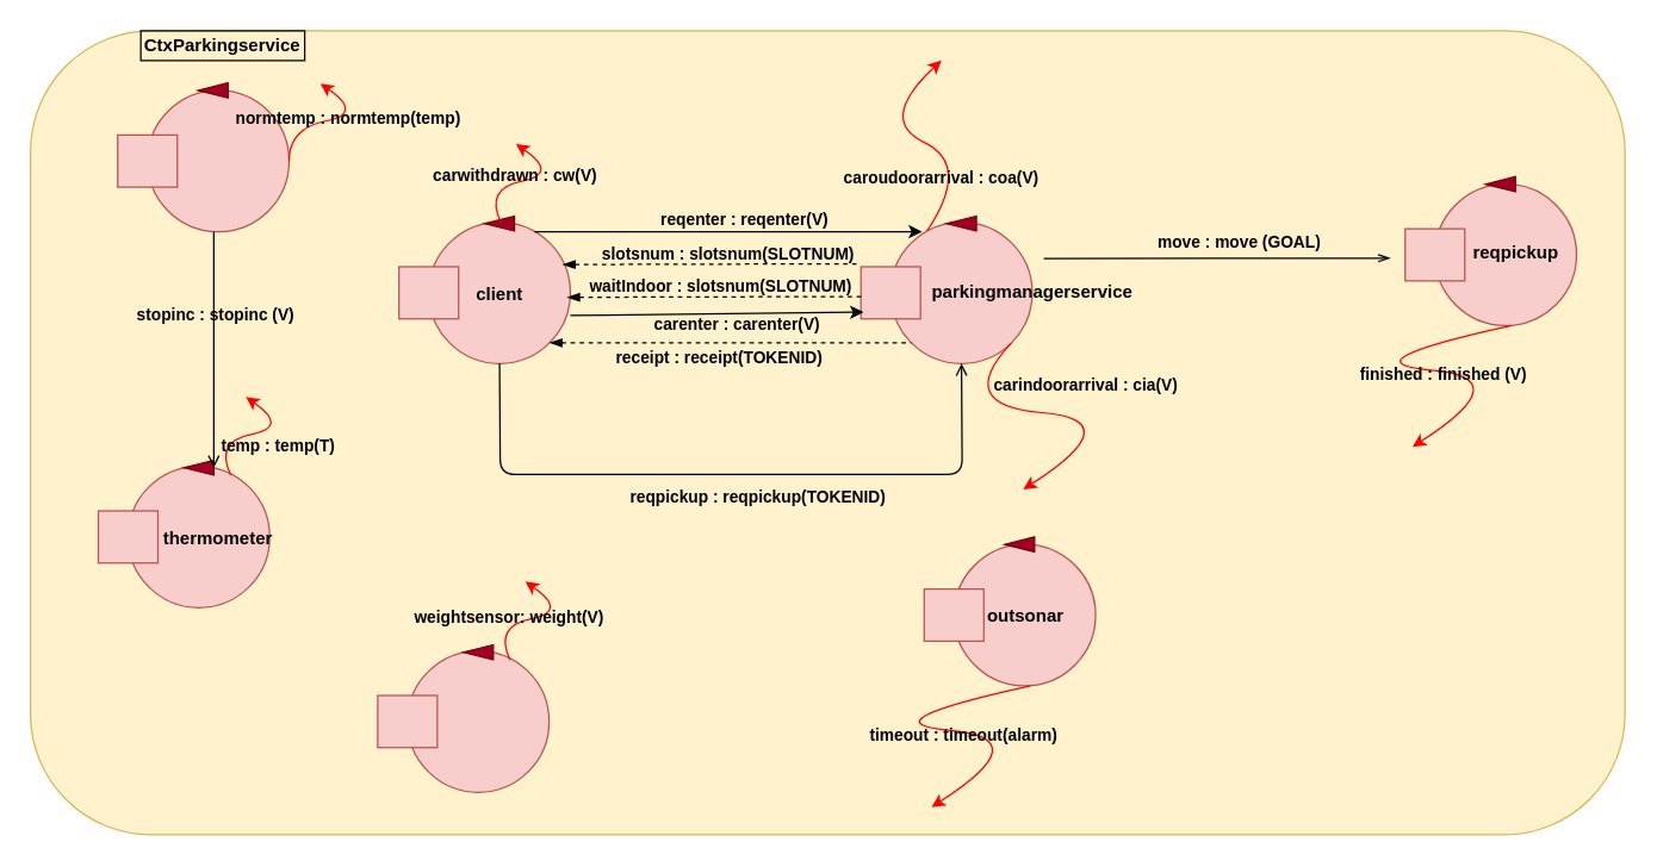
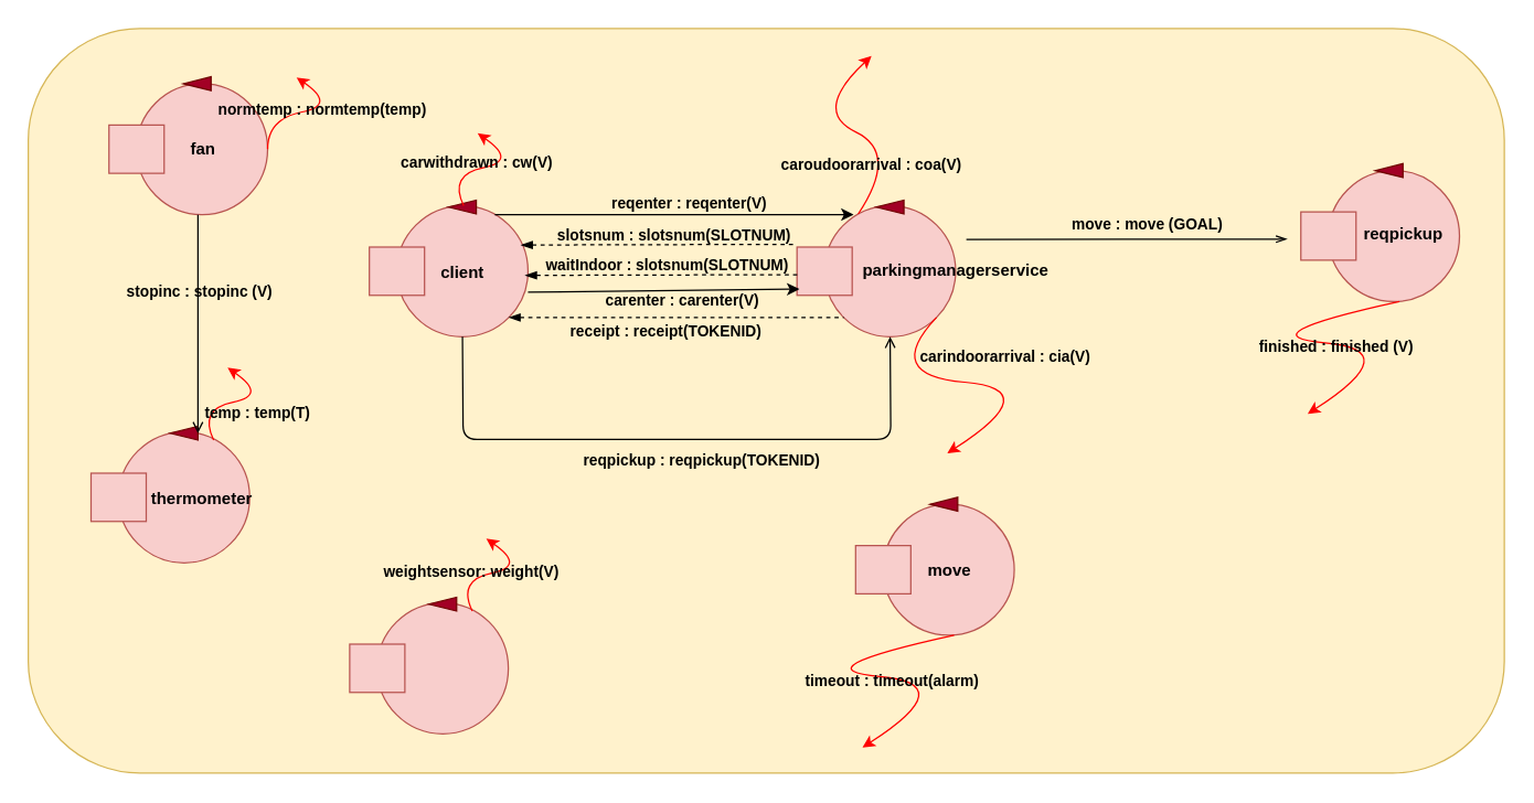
  <mxCell id="0" />
  <mxCell id="1" parent="0" />
  <mxCell id="2" value="" style="rounded=1;whiteSpace=wrap;html=1;fillColor=#fff2cc;strokeColor=#d6b656;" parent="1" vertex="1"><mxGeometry x="20" y="20" width="1070" height="540" as="geometry" /></mxCell>
- <mxCell id="3" value="&lt;font color=&quot;#000000&quot;&gt;&lt;b&gt;CtxParkingservice&lt;/b&gt;&lt;/font&gt;" style="text;html=1;align=center;verticalAlign=middle;whiteSpace=wrap;rounded=0;strokeColor=#000000;" parent="1" vertex="1"><mxGeometry x="94" y="20" width="110" height="20" as="geometry" /></mxCell>
  <mxCell id="4" value="" style="ellipse;whiteSpace=wrap;html=1;aspect=fixed;fillColor=#f8cecc;strokeColor=#b85450;" parent="1" vertex="1"><mxGeometry x="597.25" y="148.5" width="95" height="95" as="geometry" /></mxCell>
  <mxCell id="5" value="" style="rounded=0;whiteSpace=wrap;html=1;fillColor=#f8cecc;strokeColor=#b85450;" parent="1" vertex="1"><mxGeometry x="577.25" y="178.5" width="40" height="35" as="geometry" /></mxCell>
  <mxCell id="6" value="" style="triangle;whiteSpace=wrap;html=1;rotation=-180;fillColor=#a20025;strokeColor=#6F0000;fontColor=#ffffff;" parent="1" vertex="1"><mxGeometry x="634.75" y="144.5" width="20" height="10" as="geometry" /></mxCell>
  <mxCell id="7" value="&lt;font color=&quot;#000000&quot;&gt;&lt;b&gt;parkingmanagerservice&lt;/b&gt;&lt;/font&gt;" style="text;html=1;strokeColor=none;fillColor=none;align=center;verticalAlign=middle;whiteSpace=wrap;rounded=0;" parent="1" vertex="1"><mxGeometry x="626.25" y="186" width="132.5" height="20" as="geometry" /></mxCell>
  <mxCell id="8" value="" style="ellipse;whiteSpace=wrap;html=1;aspect=fixed;fillColor=#f8cecc;strokeColor=#b85450;" parent="1" vertex="1"><mxGeometry x="639.75" y="365" width="95" height="95" as="geometry" /></mxCell>
  <mxCell id="9" value="" style="rounded=0;whiteSpace=wrap;html=1;fillColor=#f8cecc;strokeColor=#b85450;" parent="1" vertex="1"><mxGeometry x="619.75" y="395" width="40" height="35" as="geometry" /></mxCell>
  <mxCell id="10" value="" style="triangle;whiteSpace=wrap;html=1;rotation=-180;fillColor=#a20025;strokeColor=#6F0000;fontColor=#ffffff;" parent="1" vertex="1"><mxGeometry x="673.75" y="360" width="20" height="10" as="geometry" /></mxCell>
- <mxCell id="11" value="&lt;font color=&quot;#000000&quot;&gt;&lt;b&gt;outsonar&lt;/b&gt;&lt;/font&gt;" style="text;html=1;strokeColor=none;fillColor=none;align=center;verticalAlign=middle;whiteSpace=wrap;rounded=0;" parent="1" vertex="1"><mxGeometry x="667.75" y="403" width="40" height="20" as="geometry" /></mxCell>
+ <mxCell id="11" value="&lt;font color=&quot;#000000&quot;&gt;&lt;b&gt;move&lt;/b&gt;&lt;/font&gt;" style="text;html=1;strokeColor=none;fillColor=none;align=center;verticalAlign=middle;whiteSpace=wrap;rounded=0;" parent="1" vertex="1"><mxGeometry x="667.75" y="403" width="40" height="20" as="geometry" /></mxCell>
  <mxCell id="12" value="" style="ellipse;whiteSpace=wrap;html=1;aspect=fixed;fillColor=#f8cecc;strokeColor=#b85450;" parent="1" vertex="1"><mxGeometry x="273" y="436.5" width="95" height="95" as="geometry" /></mxCell>
  <mxCell id="13" value="" style="rounded=0;whiteSpace=wrap;html=1;fillColor=#f8cecc;strokeColor=#b85450;" parent="1" vertex="1"><mxGeometry x="253" y="466.5" width="40" height="35" as="geometry" /></mxCell>
  <mxCell id="14" value="" style="ellipse;whiteSpace=wrap;html=1;aspect=fixed;fillColor=#f8cecc;strokeColor=#b85450;" parent="1" vertex="1"><mxGeometry x="287.25" y="148.5" width="95" height="95" as="geometry" /></mxCell>
  <mxCell id="15" value="" style="rounded=0;whiteSpace=wrap;html=1;fillColor=#f8cecc;strokeColor=#b85450;" parent="1" vertex="1"><mxGeometry x="267.25" y="178.5" width="40" height="35" as="geometry" /></mxCell>
  <mxCell id="16" value="" style="triangle;whiteSpace=wrap;html=1;rotation=-180;fillColor=#a20025;strokeColor=#6F0000;fontColor=#ffffff;" parent="1" vertex="1"><mxGeometry x="324.75" y="144.5" width="20" height="10" as="geometry" /></mxCell>
  <mxCell id="17" value="&lt;font color=&quot;#000000&quot;&gt;&lt;b&gt;client&lt;/b&gt;&lt;/font&gt;" style="text;html=1;strokeColor=none;fillColor=none;align=center;verticalAlign=middle;whiteSpace=wrap;rounded=0;" parent="1" vertex="1"><mxGeometry x="315.25" y="186.5" width="40" height="20" as="geometry" /></mxCell>
  <mxCell id="18" value="" style="endArrow=classic;html=1;strokeColor=#000000;exitX=0.747;exitY=0.068;exitDx=0;exitDy=0;entryX=0.221;entryY=0.068;entryDx=0;entryDy=0;entryPerimeter=0;exitPerimeter=0;" parent="1" source="14" target="4" edge="1"><mxGeometry width="50" height="50" relative="1" as="geometry"><mxPoint x="367.25" y="368" as="sourcePoint" /><mxPoint x="397.25" y="338" as="targetPoint" /><Array as="points" /></mxGeometry></mxCell>
  <mxCell id="19" value="&lt;b&gt;reqenter : reqenter(V)&lt;/b&gt;" style="edgeLabel;html=1;align=center;verticalAlign=middle;resizable=0;points=[];labelBackgroundColor=none;fontColor=#000000;" parent="18" vertex="1" connectable="0"><mxGeometry x="0.24" y="2" relative="1" as="geometry"><mxPoint x="-21" y="-6" as="offset" /></mxGeometry></mxCell>
  <mxCell id="20" value="" style="curved=1;endArrow=classic;html=1;fontColor=#000000;strokeColor=#FF0000;exitX=1;exitY=1;exitDx=0;exitDy=0;entryX=0.5;entryY=0;entryDx=0;entryDy=0;" parent="1" source="4" edge="1"><mxGeometry width="50" height="50" relative="1" as="geometry"><mxPoint x="686.25" y="233" as="sourcePoint" /><mxPoint x="686.25" y="328" as="targetPoint" /><Array as="points"><mxPoint x="638.75" y="271.5" /><mxPoint x="758.75" y="281.5" /></Array></mxGeometry></mxCell>
  <mxCell id="21" value="&lt;b&gt;carindoorarrival : cia(V)&lt;/b&gt;" style="edgeLabel;html=1;align=center;verticalAlign=middle;resizable=0;points=[];fontColor=#000000;labelBackgroundColor=none;" parent="20" vertex="1" connectable="0"><mxGeometry x="-0.173" y="2" relative="1" as="geometry"><mxPoint x="37" y="-16" as="offset" /></mxGeometry></mxCell>
  <mxCell id="22" value="" style="endArrow=none;dashed=1;html=1;fontColor=#000000;startArrow=blockThin;startFill=1;strokeColor=#000000;entryX=0;entryY=0;entryDx=0;entryDy=0;" parent="1" edge="1"><mxGeometry width="50" height="50" relative="1" as="geometry"><mxPoint x="377.25" y="177" as="sourcePoint" /><mxPoint x="577.25" y="176.5" as="targetPoint" /></mxGeometry></mxCell>
  <mxCell id="23" value="&lt;b&gt;slotsnum : slotsnum(SLOTNUM)&lt;/b&gt;" style="edgeLabel;html=1;align=center;verticalAlign=middle;resizable=0;points=[];fontColor=#000000;labelBackgroundColor=none;" parent="22" vertex="1" connectable="0"><mxGeometry x="0.114" y="-3" relative="1" as="geometry"><mxPoint x="-1" y="-10" as="offset" /></mxGeometry></mxCell>
  <mxCell id="24" value="" style="curved=1;endArrow=classic;html=1;fontColor=#000000;strokeColor=#FF0000;exitX=0.75;exitY=0;exitDx=0;exitDy=0;" parent="1" edge="1"><mxGeometry width="50" height="50" relative="1" as="geometry"><mxPoint x="621.625" y="154.5" as="sourcePoint" /><mxPoint x="631.25" y="40" as="targetPoint" /><Array as="points"><mxPoint x="651.25" y="110" /><mxPoint x="588.25" y="80" /></Array></mxGeometry></mxCell>
  <mxCell id="25" value="&lt;b&gt;caroudoorarrival : coa(V)&lt;/b&gt;" style="edgeLabel;html=1;align=center;verticalAlign=middle;resizable=0;points=[];fontColor=#000000;labelBackgroundColor=none;" parent="24" vertex="1" connectable="0"><mxGeometry x="-0.173" y="2" relative="1" as="geometry"><mxPoint y="16" as="offset" /></mxGeometry></mxCell>
  <mxCell id="26" value="" style="endArrow=open;html=1;strokeColor=#000000;exitX=0.5;exitY=1;exitDx=0;exitDy=0;endFill=0;entryX=0.5;entryY=1;entryDx=0;entryDy=0;" parent="1" source="14" target="4" edge="1"><mxGeometry width="50" height="50" relative="1" as="geometry"><mxPoint x="367.25" y="319.5" as="sourcePoint" /><mxPoint x="645.25" y="238" as="targetPoint" /><Array as="points"><mxPoint x="335.25" y="318" /><mxPoint x="645.25" y="318" /></Array></mxGeometry></mxCell>
  <mxCell id="27" value="&lt;b&gt;reqpickup : reqpickup(TOKENID)&lt;/b&gt;" style="edgeLabel;html=1;align=center;verticalAlign=middle;resizable=0;points=[];fontColor=#000000;labelBackgroundColor=none;" parent="26" vertex="1" connectable="0"><mxGeometry x="0.389" y="1" relative="1" as="geometry"><mxPoint x="-72" y="15" as="offset" /></mxGeometry></mxCell>
  <mxCell id="28" value="" style="curved=1;endArrow=classic;html=1;fontColor=#000000;strokeColor=#FF0000;exitX=0.75;exitY=0;exitDx=0;exitDy=0;" parent="1" edge="1"><mxGeometry width="50" height="50" relative="1" as="geometry"><mxPoint x="335.625" y="148.5" as="sourcePoint" /><mxPoint x="345.75" y="96" as="targetPoint" /><Array as="points"><mxPoint x="324.75" y="126" /><mxPoint x="374.75" y="116" /></Array></mxGeometry></mxCell>
  <mxCell id="29" value="&lt;b&gt;carwithdrawn : cw(V)&lt;/b&gt;" style="edgeLabel;html=1;align=center;verticalAlign=middle;resizable=0;points=[];fontColor=#000000;labelBackgroundColor=none;" parent="28" vertex="1" connectable="0"><mxGeometry x="-0.173" y="2" relative="1" as="geometry"><mxPoint y="-3" as="offset" /></mxGeometry></mxCell>
  <mxCell id="30" value="" style="endArrow=classic;html=1;strokeColor=#000000;exitX=0.982;exitY=0.621;exitDx=0;exitDy=0;exitPerimeter=0;" parent="1" edge="1"><mxGeometry width="50" height="50" relative="1" as="geometry"><mxPoint x="382.25" y="211.245" as="sourcePoint" /><mxPoint x="579" y="209" as="targetPoint" /></mxGeometry></mxCell>
  <mxCell id="31" value="&lt;b&gt;carenter : carenter(V)&lt;br&gt;&lt;/b&gt;" style="edgeLabel;html=1;align=center;verticalAlign=middle;resizable=0;points=[];labelBackgroundColor=none;fontColor=#000000;" parent="30" vertex="1" connectable="0"><mxGeometry x="0.24" y="2" relative="1" as="geometry"><mxPoint x="-11" y="9" as="offset" /></mxGeometry></mxCell>
  <mxCell id="32" value="" style="endArrow=none;dashed=1;html=1;fontColor=#000000;startArrow=blockThin;startFill=1;entryX=0;entryY=1;entryDx=0;entryDy=0;strokeColor=#000000;exitX=1;exitY=1;exitDx=0;exitDy=0;" parent="1" source="14" target="4" edge="1"><mxGeometry width="50" height="50" relative="1" as="geometry"><mxPoint x="379.25" y="205" as="sourcePoint" /><mxPoint x="595.75" y="321" as="targetPoint" /><Array as="points" /></mxGeometry></mxCell>
  <mxCell id="33" value="&lt;b&gt;receipt : receipt(TOKENID)&lt;br&gt;&lt;/b&gt;" style="edgeLabel;html=1;align=center;verticalAlign=middle;resizable=0;points=[];fontColor=#000000;labelBackgroundColor=none;" parent="32" vertex="1" connectable="0"><mxGeometry x="0.114" y="-3" relative="1" as="geometry"><mxPoint x="-22" y="7" as="offset" /></mxGeometry></mxCell>
  <mxCell id="34" value="" style="curved=1;endArrow=classic;html=1;fontColor=#000000;strokeColor=#FF0000;exitX=0;exitY=1;exitDx=0;exitDy=0;entryX=0.5;entryY=0;entryDx=0;entryDy=0;" parent="1" edge="1"><mxGeometry width="50" height="50" relative="1" as="geometry"><mxPoint x="691.162" y="459.998" as="sourcePoint" /><mxPoint x="624.75" y="541.41" as="targetPoint" /><Array as="points"><mxPoint x="577.25" y="484.91" /><mxPoint x="697.25" y="494.91" /></Array></mxGeometry></mxCell>
  <mxCell id="35" value="&lt;b&gt;timeout : timeout(alarm)&lt;/b&gt;" style="edgeLabel;html=1;align=center;verticalAlign=middle;resizable=0;points=[];fontColor=#000000;labelBackgroundColor=none;" parent="34" vertex="1" connectable="0"><mxGeometry x="0.148" y="-2" relative="1" as="geometry"><mxPoint as="offset" /></mxGeometry></mxCell>
  <mxCell id="36" value="" style="triangle;whiteSpace=wrap;html=1;rotation=-180;fillColor=#a20025;strokeColor=#6F0000;fontColor=#ffffff;" parent="1" vertex="1"><mxGeometry x="310.5" y="432.5" width="20" height="10" as="geometry" /></mxCell>
  <mxCell id="37" value="" style="curved=1;endArrow=classic;html=1;fontColor=#000000;strokeColor=#FF0000;exitX=0.75;exitY=0;exitDx=0;exitDy=0;" parent="1" edge="1"><mxGeometry width="50" height="50" relative="1" as="geometry"><mxPoint x="341.875" y="442.5" as="sourcePoint" /><mxPoint x="352" y="390" as="targetPoint" /><Array as="points"><mxPoint x="331" y="420" /><mxPoint x="381" y="410" /></Array></mxGeometry></mxCell>
  <mxCell id="38" value="&lt;b&gt;weightsensor: weight(V)&lt;/b&gt;" style="edgeLabel;html=1;align=center;verticalAlign=middle;resizable=0;points=[];fontColor=#000000;labelBackgroundColor=none;" parent="37" vertex="1" connectable="0"><mxGeometry x="-0.173" y="2" relative="1" as="geometry"><mxPoint x="-11" as="offset" /></mxGeometry></mxCell>
  <mxCell id="39" value="" style="ellipse;whiteSpace=wrap;html=1;aspect=fixed;fillColor=#f8cecc;strokeColor=#b85450;" parent="1" vertex="1"><mxGeometry x="98.5" y="60" width="95" height="95" as="geometry" /></mxCell>
  <mxCell id="40" value="" style="rounded=0;whiteSpace=wrap;html=1;fillColor=#f8cecc;strokeColor=#b85450;" parent="1" vertex="1"><mxGeometry x="78.5" y="90" width="40" height="35" as="geometry" /></mxCell>
  <mxCell id="41" value="" style="triangle;whiteSpace=wrap;html=1;rotation=-180;fillColor=#a20025;strokeColor=#6F0000;fontColor=#ffffff;" parent="1" vertex="1"><mxGeometry x="132.5" y="55" width="20" height="10" as="geometry" /></mxCell>
+ <mxCell id="42" value="&lt;b&gt;fan&lt;/b&gt;" style="text;html=1;strokeColor=none;fillColor=none;align=center;verticalAlign=middle;whiteSpace=wrap;rounded=0;fontColor=#000000;" parent="1" vertex="1"><mxGeometry x="126.5" y="98" width="40" height="20" as="geometry" /></mxCell>
  <mxCell id="43" value="" style="ellipse;whiteSpace=wrap;html=1;aspect=fixed;fillColor=#f8cecc;strokeColor=#b85450;" parent="1" vertex="1"><mxGeometry x="85.5" y="312.5" width="95" height="95" as="geometry" /></mxCell>
  <mxCell id="44" value="" style="rounded=0;whiteSpace=wrap;html=1;fillColor=#f8cecc;strokeColor=#b85450;" parent="1" vertex="1"><mxGeometry x="65.5" y="342.5" width="40" height="35" as="geometry" /></mxCell>
  <mxCell id="45" value="" style="triangle;whiteSpace=wrap;html=1;rotation=-180;fillColor=#a20025;strokeColor=#6F0000;fontColor=#ffffff;" parent="1" vertex="1"><mxGeometry x="123" y="308.5" width="20" height="10" as="geometry" /></mxCell>
  <mxCell id="46" value="&lt;font color=&quot;#000000&quot;&gt;&lt;b&gt;thermometer&lt;/b&gt;&lt;/font&gt;" style="text;html=1;strokeColor=none;fillColor=none;align=center;verticalAlign=middle;whiteSpace=wrap;rounded=0;" parent="1" vertex="1"><mxGeometry x="125.5" y="350.5" width="40" height="20" as="geometry" /></mxCell>
  <mxCell id="47" value="" style="curved=1;endArrow=classic;html=1;fontColor=#000000;strokeColor=#FF0000;exitX=0.75;exitY=0;exitDx=0;exitDy=0;" parent="1" edge="1"><mxGeometry width="50" height="50" relative="1" as="geometry"><mxPoint x="154.375" y="318.5" as="sourcePoint" /><mxPoint x="164.5" y="266" as="targetPoint" /><Array as="points"><mxPoint x="143.5" y="296" /><mxPoint x="193.5" y="286" /></Array></mxGeometry></mxCell>
  <mxCell id="48" value="&lt;b&gt;temp : temp(T)&lt;br&gt;&lt;/b&gt;" style="edgeLabel;html=1;align=center;verticalAlign=middle;resizable=0;points=[];fontColor=#000000;labelBackgroundColor=none;" parent="47" vertex="1" connectable="0"><mxGeometry x="-0.173" y="2" relative="1" as="geometry"><mxPoint x="22" y="9" as="offset" /></mxGeometry></mxCell>
  <mxCell id="49" value="" style="curved=1;endArrow=classic;html=1;fontColor=#000000;strokeColor=#FF0000;exitX=1;exitY=0.5;exitDx=0;exitDy=0;" parent="1" source="39" edge="1"><mxGeometry width="50" height="50" relative="1" as="geometry"><mxPoint x="204.375" y="108" as="sourcePoint" /><mxPoint x="214.5" y="55.5" as="targetPoint" /><Array as="points"><mxPoint x="193.5" y="85.5" /><mxPoint x="243.5" y="75.5" /></Array></mxGeometry></mxCell>
  <mxCell id="50" value="&lt;b&gt;&lt;br&gt;&lt;/b&gt;" style="edgeLabel;html=1;align=center;verticalAlign=middle;resizable=0;points=[];fontColor=#000000;labelBackgroundColor=none;" parent="49" vertex="1" connectable="0"><mxGeometry x="-0.173" y="2" relative="1" as="geometry"><mxPoint as="offset" /></mxGeometry></mxCell>
  <mxCell id="51" value="&lt;span style=&quot;&quot;&gt;&lt;b&gt;normtemp : normtemp(temp)&lt;/b&gt;&lt;/span&gt;" style="edgeLabel;html=1;align=center;verticalAlign=middle;resizable=0;points=[];labelBackgroundColor=none;fontColor=#000000;" parent="49" vertex="1" connectable="0"><mxGeometry x="0.146" y="-1" relative="1" as="geometry"><mxPoint as="offset" /></mxGeometry></mxCell>
  <mxCell id="52" value="" style="endArrow=open;html=1;entryX=0;entryY=0.5;entryDx=0;entryDy=0;endFill=0;fontColor=#000000;strokeColor=#000000;" parent="1" target="45" edge="1"><mxGeometry width="50" height="50" relative="1" as="geometry"><mxPoint x="143" y="155" as="sourcePoint" /><mxPoint x="376" y="120" as="targetPoint" /></mxGeometry></mxCell>
  <mxCell id="53" value="&lt;b&gt;stopinc : stopinc (V)&lt;/b&gt;" style="edgeLabel;html=1;align=center;verticalAlign=middle;resizable=0;points=[];labelBackgroundColor=none;fontColor=#000000;" parent="52" vertex="1" connectable="0"><mxGeometry x="-0.306" relative="1" as="geometry"><mxPoint as="offset" /></mxGeometry></mxCell>
  <mxCell id="54" value="" style="endArrow=none;dashed=1;html=1;fontColor=#000000;startArrow=blockThin;startFill=1;strokeColor=#000000;entryX=0;entryY=0;entryDx=0;entryDy=0;" parent="1" edge="1"><mxGeometry width="50" height="50" relative="1" as="geometry"><mxPoint x="380.25" y="199" as="sourcePoint" /><mxPoint x="580.25" y="198.5" as="targetPoint" /></mxGeometry></mxCell>
  <mxCell id="55" value="&lt;b&gt;waitIndoor : slotsnum(SLOTNUM)&lt;/b&gt;" style="edgeLabel;html=1;align=center;verticalAlign=middle;resizable=0;points=[];fontColor=#000000;labelBackgroundColor=none;" parent="54" vertex="1" connectable="0"><mxGeometry x="0.114" y="-3" relative="1" as="geometry"><mxPoint x="-9" y="-10" as="offset" /></mxGeometry></mxCell>
  <mxCell id="56" value="" style="ellipse;whiteSpace=wrap;html=1;aspect=fixed;fillColor=#f8cecc;strokeColor=#b85450;" parent="1" vertex="1"><mxGeometry x="962.5" y="123" width="95" height="95" as="geometry" /></mxCell>
  <mxCell id="57" value="" style="rounded=0;whiteSpace=wrap;html=1;fillColor=#f8cecc;strokeColor=#b85450;" parent="1" vertex="1"><mxGeometry x="942.5" y="153" width="40" height="35" as="geometry" /></mxCell>
  <mxCell id="58" value="" style="triangle;whiteSpace=wrap;html=1;rotation=-180;fillColor=#a20025;strokeColor=#6F0000;fontColor=#ffffff;" parent="1" vertex="1"><mxGeometry x="996.5" y="118" width="20" height="10" as="geometry" /></mxCell>
  <mxCell id="59" value="&lt;b&gt;reqpickup&lt;/b&gt;" style="text;html=1;strokeColor=none;fillColor=none;align=center;verticalAlign=middle;whiteSpace=wrap;rounded=0;" parent="1" vertex="1"><mxGeometry x="996.5" y="158.5" width="40" height="20" as="geometry" /></mxCell>
  <mxCell id="60" value="" style="curved=1;endArrow=classic;html=1;fontColor=#000000;strokeColor=#FF0000;exitX=0;exitY=1;exitDx=0;exitDy=0;entryX=0.5;entryY=0;entryDx=0;entryDy=0;" parent="1" edge="1"><mxGeometry width="50" height="50" relative="1" as="geometry"><mxPoint x="1013.912" y="217.998" as="sourcePoint" /><mxPoint x="947.5" y="299.41" as="targetPoint" /><Array as="points"><mxPoint x="900" y="242.91" /><mxPoint x="1020" y="252.91" /></Array></mxGeometry></mxCell>
  <mxCell id="61" value="&lt;b&gt;finished : finished (V)&lt;br&gt;&lt;/b&gt;" style="edgeLabel;html=1;align=center;verticalAlign=middle;resizable=0;points=[];fontColor=#000000;labelBackgroundColor=none;" parent="60" vertex="1" connectable="0"><mxGeometry x="0.148" y="-2" relative="1" as="geometry"><mxPoint as="offset" /></mxGeometry></mxCell>
  <mxCell id="62" value="" style="endArrow=openThin;html=1;entryX=0;entryY=0.75;entryDx=0;entryDy=0;endFill=0;" parent="1" edge="1"><mxGeometry width="50" height="50" relative="1" as="geometry"><mxPoint x="700" y="173" as="sourcePoint" /><mxPoint x="932.5" y="172.75" as="targetPoint" /></mxGeometry></mxCell>
  <mxCell id="63" value="&lt;span style=&quot;&quot;&gt;&lt;b&gt;move : move (GOAL)&lt;br&gt;&lt;/b&gt;&lt;/span&gt;" style="edgeLabel;html=1;align=center;verticalAlign=middle;resizable=0;points=[];labelBackgroundColor=none;" parent="62" vertex="1" connectable="0"><mxGeometry x="0.196" y="-1" relative="1" as="geometry"><mxPoint x="-9" y="-12" as="offset" /></mxGeometry></mxCell>
